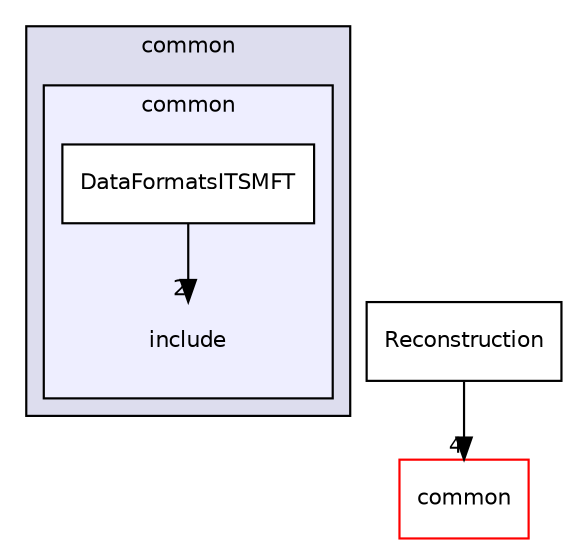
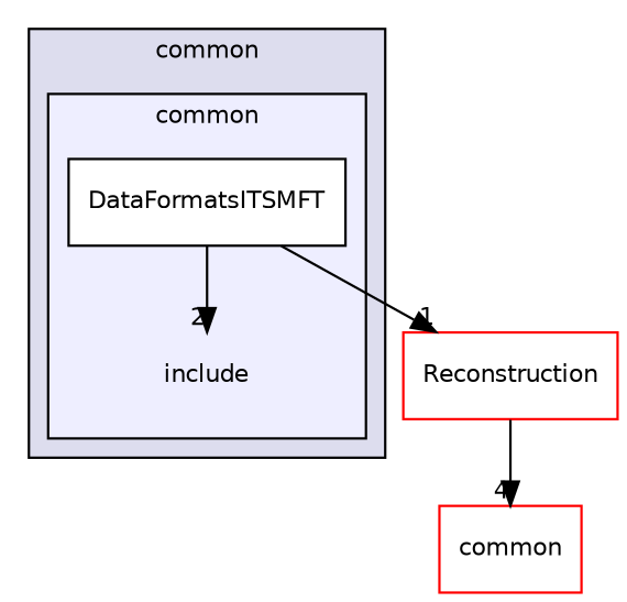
  digraph {
    compound=true
    node [fontname=Helvetica fontsize=10 shape=box color=red]
    edge [labeldistance=1.5 labelfontname=Helvetica labelfontsize=10]
    n1 [label=include shape=plaintext color=""]
    n2 [color=black fillcolor=white label=DataFormatsITSMFT style=filled]
-   n3 [color=black label=Reconstruction]
+   n3 [label=Reconstruction]
    n4 [label=common]
    subgraph cluster_1 {
      bgcolor="#ddddee"
      fontname=Helvetica
      fontsize=10
      label=common
      pencolor=black
      subgraph cluster_2 {
        bgcolor="#eeeeff"
        fontname=Helvetica
        fontsize=10
        label=common
        pencolor=black
        n1
        n2
      }
    }
    n2 -> n1 [headlabel=2]
+   n2 -> n3 [headlabel=1]
    n3 -> n4 [headlabel=4]
  }
